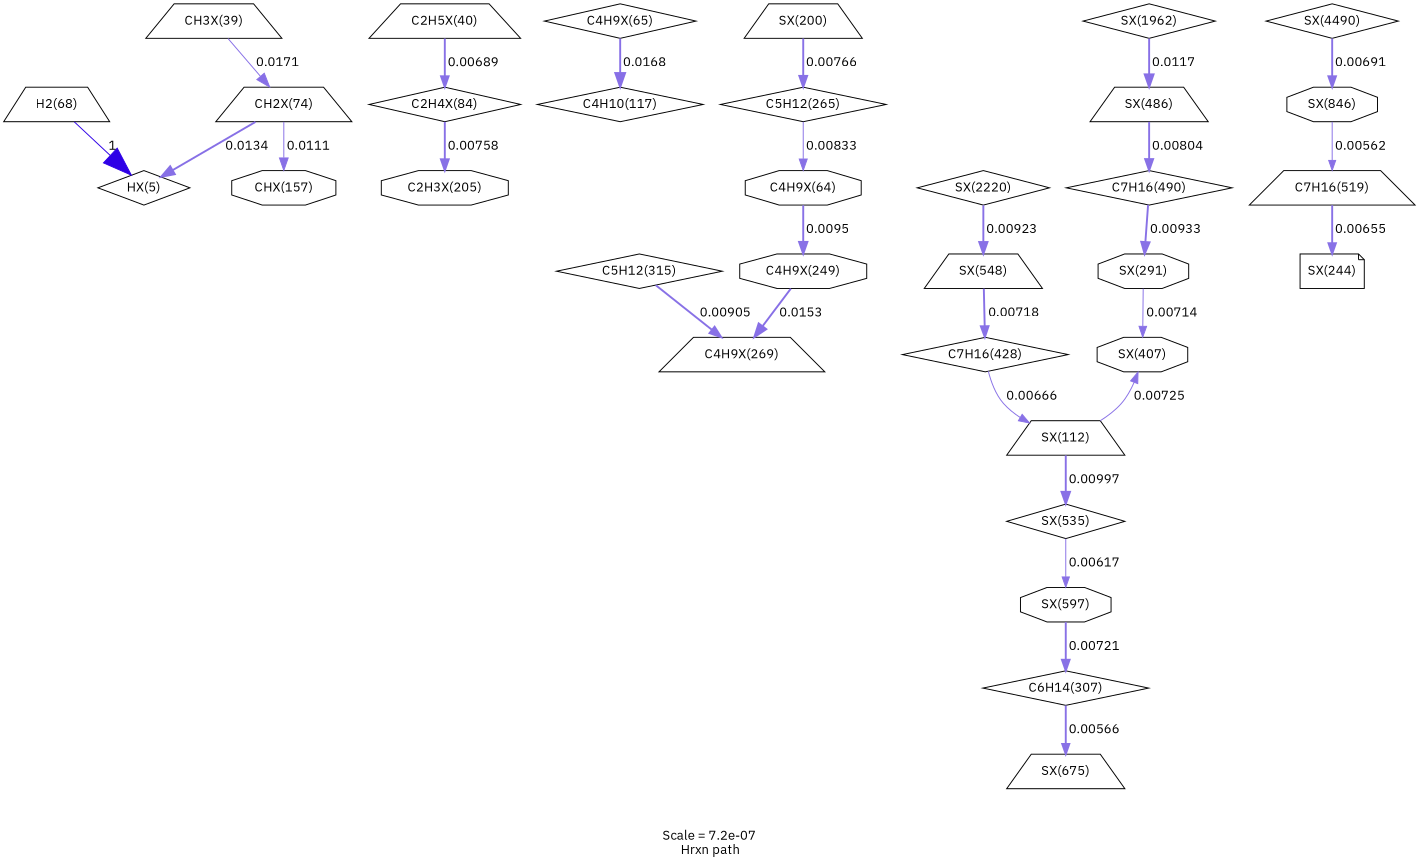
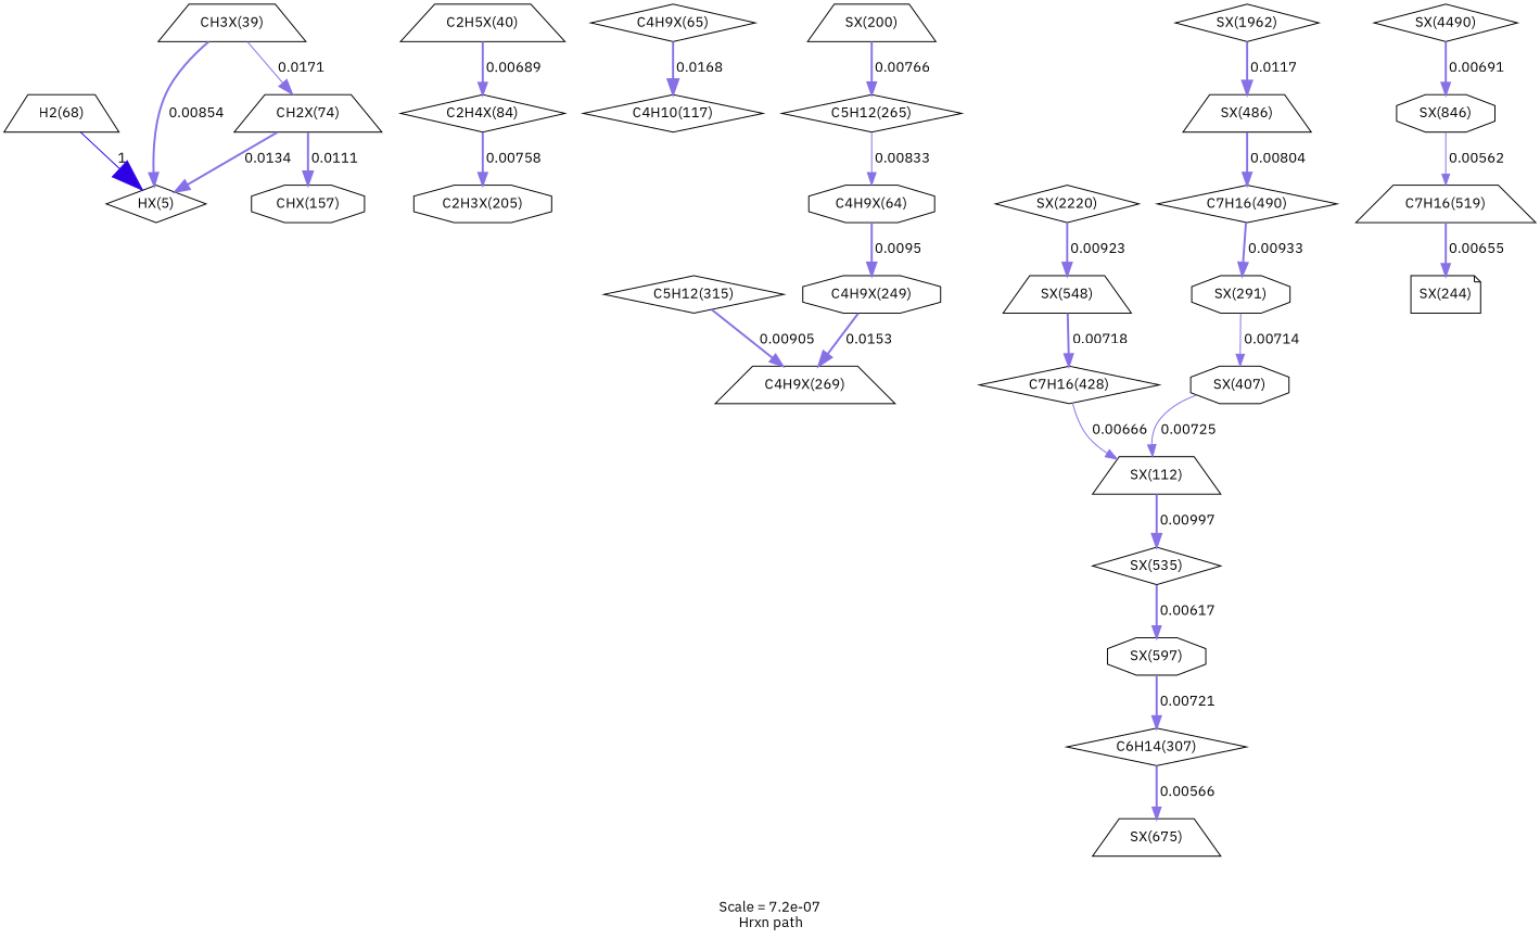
  digraph {
    fontname="IBM Plex Sans"
    label="Scale = 7.2e-07\l Hrxn path"
    node [fontname="IBM Plex Sans" shape=diamond]
    edge [arrowsize=1.14 color="0.7, 0.507, 0.9" fontname="IBM Plex Sans" style=bold]
    n1 [label="H2(68)" shape=trapezium]
    n2 [label="HX(5)"]
    n3 [label="CH2X(74)" shape=trapezium]
    n4 [label="CHX(157)" shape=octagon]
    n5 [label="CH3X(39)" shape=trapezium]
    n6 [label="C2H5X(40)" shape=trapezium]
    n7 [label="C2H4X(84)"]
    n8 [label="C2H3X(205)" shape=octagon]
    n9 [label="C4H9X(65)"]
    n10 [label="C4H10(117)"]
    n11 [label="C4H9X(64)" shape=octagon]
    n12 [label="C4H9X(249)" shape=octagon]
    n13 [label="C4H9X(269)" shape=trapezium]
    n14 [label="C5H12(265)"]
    n15 [label="C5H12(315)"]
    n16 [label="SX(291)" shape=octagon]
    n17 [label="SX(407)" shape=octagon]
    n18 [label="SX(112)" shape=trapezium]
    n19 [label="SX(535)"]
    n20 [label="SX(597)" shape=octagon]
    n21 [label="C7H16(490)"]
    n22 [label="C6H14(307)"]
    n23 [label="C7H16(428)"]
    n24 [label="SX(675)" shape=trapezium]
    n25 [label="C7H16(519)" shape=trapezium]
    n26 [label="SX(244)" shape=note]
    n27 [label="SX(200)" shape=trapezium]
    n28 [label="SX(2220)"]
    n29 [label="SX(548)" shape=trapezium]
    n30 [label="SX(1962)"]
    n31 [label="SX(486)" shape=trapezium]
    n32 [label="SX(4490)"]
    n33 [label="SX(846)" shape=octagon]
    n1 -> n2 [arrowsize=3 color="0.7, 1.5, 0.9" label=" 1" style=solid]
    n3 -> n2 [arrowsize=1.37 color="0.7, 0.513, 0.9" label=" 0.0134"]
-   n3 -> n4 [arrowsize=1.3 color="0.7, 0.511, 0.9" label=" 0.0111" style=solid]
+   n3 -> n4 [arrowsize=1.3 color="0.7, 0.511, 0.9" label=" 0.0111"]
+   n5 -> n2 [arrowsize=1.2 color="0.7, 0.509, 0.9" label=" 0.00854"]
    n5 -> n3 [arrowsize=1.46 color="0.7, 0.517, 0.9" label=" 0.0171" style=solid]
    n6 -> n7 [arrowsize=1.12 label=" 0.00689"]
    n7 -> n8 [arrowsize=1.16 color="0.7, 0.508, 0.9" label=" 0.00758"]
    n9 -> n10 [arrowsize=1.46 color="0.7, 0.517, 0.9" label=" 0.0168"]
    n11 -> n12 [arrowsize=1.24 color="0.7, 0.509, 0.9" label=" 0.0095"]
    n12 -> n13 [arrowsize=1.42 color="0.7, 0.515, 0.9" label=" 0.0153"]
    n14 -> n11 [arrowsize=1.19 color="0.7, 0.508, 0.9" label=" 0.00833" style=solid]
    n15 -> n13 [arrowsize=1.22 color="0.7, 0.509, 0.9" label=" 0.00905"]
    n16 -> n17 [arrowsize=1.13 label=" 0.00714" style=solid]
-   n18 -> n17 [label=" 0.00725" style=solid]
+   n17 -> n18 [label=" 0.00725" style=solid]
    n18 -> n19 [arrowsize=1.26 color="0.7, 0.51, 0.9" label=" 0.00997"]
-   n19 -> n20 [arrowsize=1.08 color="0.7, 0.506, 0.9" label=" 0.00617" style=solid]
+   n19 -> n20 [arrowsize=1.08 color="0.7, 0.506, 0.9" label=" 0.00617"]
    n20 -> n22 [label=" 0.00721"]
    n21 -> n16 [arrowsize=1.24 color="0.7, 0.509, 0.9" label=" 0.00933"]
    n22 -> n24 [arrowsize=1.05 color="0.7, 0.506, 0.9" label=" 0.00566"]
    n23 -> n18 [arrowsize=1.11 label=" 0.00666" style=solid]
    n25 -> n26 [arrowsize=1.1 label=" 0.00655"]
    n27 -> n14 [arrowsize=1.16 color="0.7, 0.508, 0.9" label=" 0.00766"]
    n28 -> n29 [arrowsize=1.23 color="0.7, 0.509, 0.9" label=" 0.00923"]
    n29 -> n23 [label=" 0.00718"]
    n30 -> n31 [arrowsize=1.32 color="0.7, 0.512, 0.9" label=" 0.0117"]
    n31 -> n21 [arrowsize=1.18 color="0.7, 0.508, 0.9" label=" 0.00804"]
    n32 -> n33 [arrowsize=1.12 label=" 0.00691"]
    n33 -> n25 [arrowsize=1.04 color="0.7, 0.506, 0.9" label=" 0.00562" style=solid]
  }
